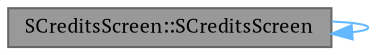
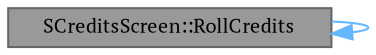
  digraph {
    rankdir=TB
    fontname="PT Serif"
-   n1 [color=gray40 fillcolor=grey60 fontcolor=black fontname="PT Serif" fontsize=10 height=0.2 label="SCreditsScreen::SCreditsScreen" shape=box style=filled width=0.4]
+   n1 [color=gray40 fillcolor=grey60 fontcolor=black fontname="PT Serif" fontsize=10 height=0.2 label="SCreditsScreen::RollCredits" shape=box style=filled width=0.4]
    n1 -> n1 [color=steelblue1 fontname="PT Serif" fontsize=10 labelfontname=Helvetica labelfontsize=10 style=solid]
  }
